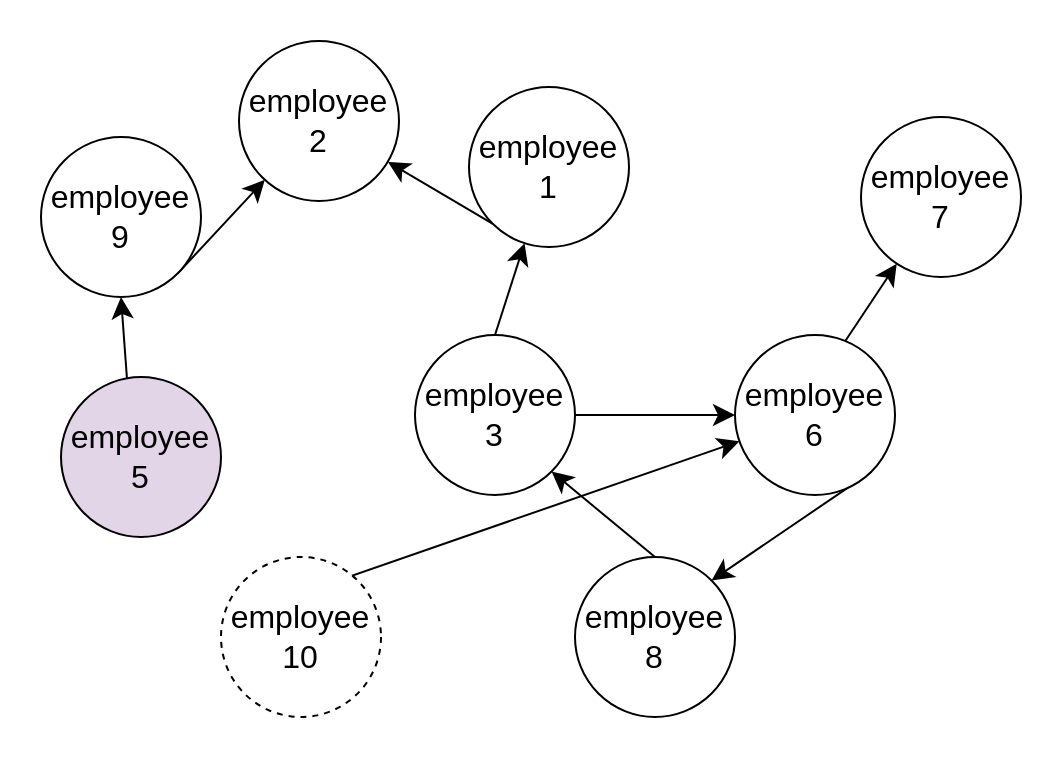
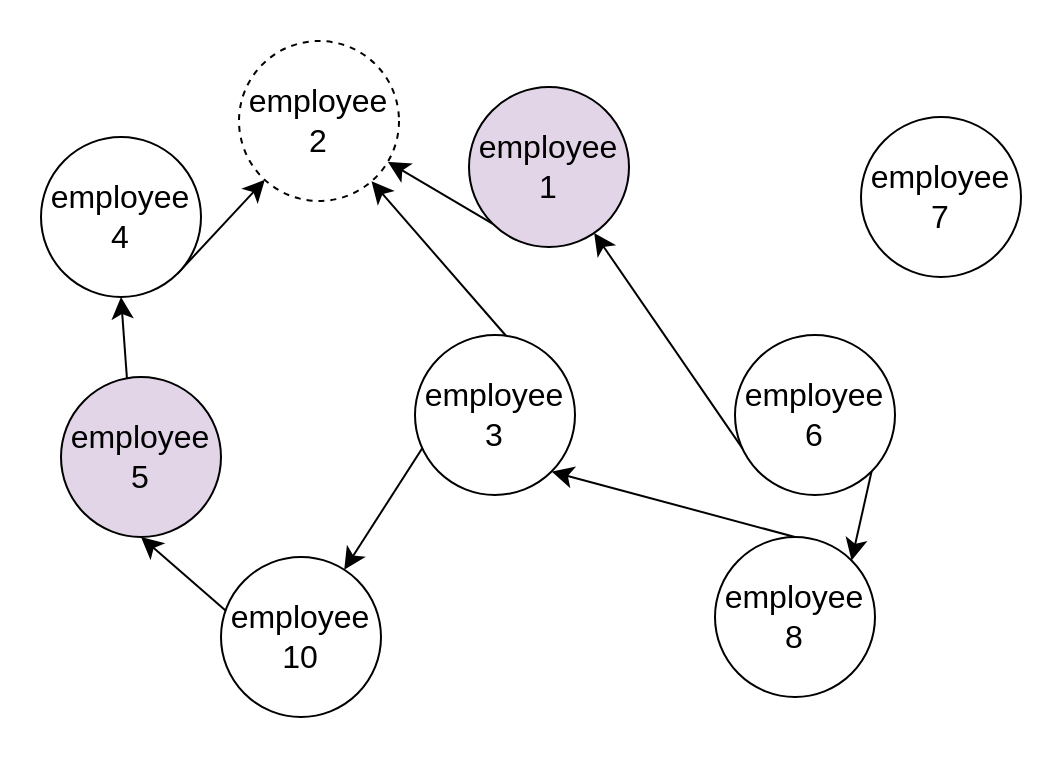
  <mxCell id="0" />
  <mxCell id="1" parent="0" />
  <mxCell id="2" style="edgeStyle=none;curved=1;rounded=0;orthogonalLoop=1;jettySize=auto;html=1;exitX=0;exitY=1;exitDx=0;exitDy=0;fontSize=12;startSize=8;endSize=8;" edge="1" parent="1" source="3" target="4"><mxGeometry relative="1" as="geometry" /></mxCell>
- <mxCell id="3" value="&lt;font style=&quot;font-size: 16px;&quot;&gt;employee 1&lt;/font&gt;" style="ellipse;whiteSpace=wrap;html=1;aspect=fixed;" vertex="1" parent="1"><mxGeometry x="234" y="43" width="80" height="80" as="geometry" /></mxCell>
- <mxCell id="4" value="&lt;font style=&quot;font-size: 16px;&quot;&gt;employee 2&lt;/font&gt;" style="ellipse;whiteSpace=wrap;html=1;aspect=fixed;" vertex="1" parent="1"><mxGeometry x="119" y="20" width="80" height="80" as="geometry" /></mxCell>
- <mxCell id="5" style="edgeStyle=none;curved=1;rounded=0;orthogonalLoop=1;jettySize=auto;html=1;exitX=0.5;exitY=0;exitDx=0;exitDy=0;fontSize=12;startSize=8;endSize=8;" edge="1" parent="1" source="7" target="3"><mxGeometry relative="1" as="geometry" /></mxCell>
- <mxCell id="6" style="edgeStyle=none;curved=1;rounded=0;orthogonalLoop=1;jettySize=auto;html=1;exitX=1;exitY=0.5;exitDx=0;exitDy=0;fontSize=12;startSize=8;endSize=8;" edge="1" parent="1" source="7" target="14"><mxGeometry relative="1" as="geometry" /></mxCell>
+ <mxCell id="3" value="&lt;font style=&quot;font-size: 16px;&quot;&gt;employee 1&lt;/font&gt;" style="ellipse;whiteSpace=wrap;html=1;aspect=fixed;fillColor=#e1d5e7;" vertex="1" parent="1"><mxGeometry x="234" y="43" width="80" height="80" as="geometry" /></mxCell>
+ <mxCell id="4" value="&lt;font style=&quot;font-size: 16px;&quot;&gt;employee 2&lt;/font&gt;" style="ellipse;whiteSpace=wrap;html=1;aspect=fixed;dashed=1;" vertex="1" parent="1"><mxGeometry x="119" y="20" width="80" height="80" as="geometry" /></mxCell>
+ <mxCell id="5" style="edgeStyle=none;curved=1;rounded=0;orthogonalLoop=1;jettySize=auto;html=1;exitX=0.5;exitY=0;exitDx=0;exitDy=0;fontSize=12;startSize=8;endSize=8;" edge="1" parent="1" source="7" target="19"><mxGeometry relative="1" as="geometry" /></mxCell>
+ <mxCell id="6" style="edgeStyle=none;curved=1;rounded=0;orthogonalLoop=1;jettySize=auto;html=1;exitX=1;exitY=0.5;exitDx=0;exitDy=0;fontSize=12;startSize=8;endSize=8;" edge="1" parent="1" source="7" target="4"><mxGeometry relative="1" as="geometry" /></mxCell>
  <mxCell id="7" value="&lt;font style=&quot;font-size: 16px;&quot;&gt;employee 3&lt;/font&gt;" style="ellipse;whiteSpace=wrap;html=1;aspect=fixed;" vertex="1" parent="1"><mxGeometry x="207" y="167" width="80" height="80" as="geometry" /></mxCell>
  <mxCell id="8" style="edgeStyle=none;curved=1;rounded=0;orthogonalLoop=1;jettySize=auto;html=1;exitX=1;exitY=1;exitDx=0;exitDy=0;fontSize=12;startSize=8;endSize=8;" edge="1" parent="1" source="9" target="4"><mxGeometry relative="1" as="geometry" /></mxCell>
- <mxCell id="9" value="&lt;font style=&quot;font-size: 16px;&quot;&gt;employee 9&lt;/font&gt;" style="ellipse;whiteSpace=wrap;html=1;aspect=fixed;" vertex="1" parent="1"><mxGeometry x="20" y="68" width="80" height="80" as="geometry" /></mxCell>
+ <mxCell id="9" value="&lt;font style=&quot;font-size: 16px;&quot;&gt;employee 4&lt;/font&gt;" style="ellipse;whiteSpace=wrap;html=1;aspect=fixed;" vertex="1" parent="1"><mxGeometry x="20" y="68" width="80" height="80" as="geometry" /></mxCell>
  <mxCell id="10" style="edgeStyle=none;curved=1;rounded=0;orthogonalLoop=1;jettySize=auto;html=1;exitX=0.413;exitY=0.02;exitDx=0;exitDy=0;entryX=0.5;entryY=1;entryDx=0;entryDy=0;fontSize=12;startSize=8;endSize=8;exitPerimeter=0;" edge="1" parent="1" source="11" target="9"><mxGeometry relative="1" as="geometry" /></mxCell>
  <mxCell id="11" value="&lt;font style=&quot;font-size: 16px;&quot;&gt;employee 5&lt;/font&gt;" style="ellipse;whiteSpace=wrap;html=1;aspect=fixed;fillColor=#e1d5e7;" vertex="1" parent="1"><mxGeometry x="30" y="188" width="80" height="80" as="geometry" /></mxCell>
- <mxCell id="12" style="edgeStyle=none;curved=1;rounded=0;orthogonalLoop=1;jettySize=auto;html=1;exitX=0;exitY=1;exitDx=0;exitDy=0;fontSize=12;startSize=8;endSize=8;" edge="1" parent="1" source="14" target="15"><mxGeometry relative="1" as="geometry" /></mxCell>
+ <mxCell id="12" style="edgeStyle=none;curved=1;rounded=0;orthogonalLoop=1;jettySize=auto;html=1;exitX=0;exitY=1;exitDx=0;exitDy=0;fontSize=12;startSize=8;endSize=8;" edge="1" parent="1" source="14" target="3"><mxGeometry relative="1" as="geometry" /></mxCell>
  <mxCell id="13" style="edgeStyle=none;curved=1;rounded=0;orthogonalLoop=1;jettySize=auto;html=1;exitX=1;exitY=1;exitDx=0;exitDy=0;entryX=1;entryY=0;entryDx=0;entryDy=0;fontSize=12;startSize=8;endSize=8;" edge="1" parent="1" source="14" target="17"><mxGeometry relative="1" as="geometry" /></mxCell>
  <mxCell id="14" value="&lt;font style=&quot;font-size: 16px;&quot;&gt;employee 6&lt;/font&gt;" style="ellipse;whiteSpace=wrap;html=1;aspect=fixed;" vertex="1" parent="1"><mxGeometry x="367" y="167" width="80" height="80" as="geometry" /></mxCell>
  <mxCell id="15" value="&lt;font style=&quot;font-size: 16px;&quot;&gt;employee 7&lt;/font&gt;" style="ellipse;whiteSpace=wrap;html=1;aspect=fixed;" vertex="1" parent="1"><mxGeometry x="430" y="58" width="80" height="80" as="geometry" /></mxCell>
  <mxCell id="16" style="edgeStyle=none;curved=1;rounded=0;orthogonalLoop=1;jettySize=auto;html=1;exitX=0.5;exitY=0;exitDx=0;exitDy=0;entryX=1;entryY=1;entryDx=0;entryDy=0;fontSize=12;startSize=8;endSize=8;" edge="1" parent="1" source="17" target="7"><mxGeometry relative="1" as="geometry" /></mxCell>
- <mxCell id="17" value="&lt;font style=&quot;font-size: 16px;&quot;&gt;employee 8&lt;/font&gt;" style="ellipse;whiteSpace=wrap;html=1;aspect=fixed;" vertex="1" parent="1"><mxGeometry x="287" y="278" width="80" height="80" as="geometry" /></mxCell>
- <mxCell id="18" style="edgeStyle=none;curved=1;rounded=0;orthogonalLoop=1;jettySize=auto;html=1;fontSize=12;startSize=8;endSize=8;exitX=0.075;exitY=0.375;exitDx=0;exitDy=0;exitPerimeter=0;" edge="1" parent="1" source="19" target="14"><mxGeometry relative="1" as="geometry"><mxPoint x="150" y="298" as="sourcePoint" /></mxGeometry></mxCell>
- <mxCell id="19" value="&lt;font style=&quot;font-size: 16px;&quot;&gt;employee 10&lt;/font&gt;" style="ellipse;whiteSpace=wrap;html=1;aspect=fixed;dashed=1;" vertex="1" parent="1"><mxGeometry x="110" y="278" width="80" height="80" as="geometry" /></mxCell>
+ <mxCell id="17" value="&lt;font style=&quot;font-size: 16px;&quot;&gt;employee 8&lt;/font&gt;" style="ellipse;whiteSpace=wrap;html=1;aspect=fixed;" vertex="1" parent="1"><mxGeometry x="357" y="268" width="80" height="80" as="geometry" /></mxCell>
+ <mxCell id="18" style="edgeStyle=none;curved=1;rounded=0;orthogonalLoop=1;jettySize=auto;html=1;entryX=0.5;entryY=1;entryDx=0;entryDy=0;fontSize=12;startSize=8;endSize=8;exitX=0.075;exitY=0.375;exitDx=0;exitDy=0;exitPerimeter=0;" edge="1" parent="1" source="19" target="11"><mxGeometry relative="1" as="geometry"><mxPoint x="150" y="298" as="sourcePoint" /></mxGeometry></mxCell>
+ <mxCell id="19" value="&lt;font style=&quot;font-size: 16px;&quot;&gt;employee 10&lt;/font&gt;" style="ellipse;whiteSpace=wrap;html=1;aspect=fixed;" vertex="1" parent="1"><mxGeometry x="110" y="278" width="80" height="80" as="geometry" /></mxCell>
